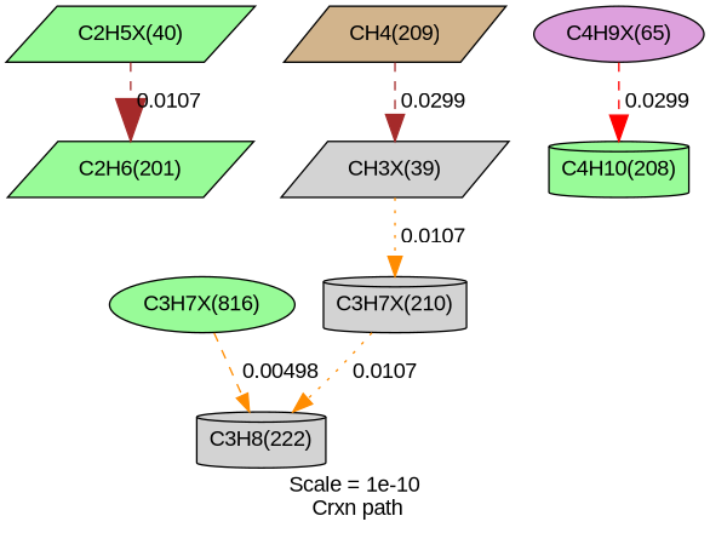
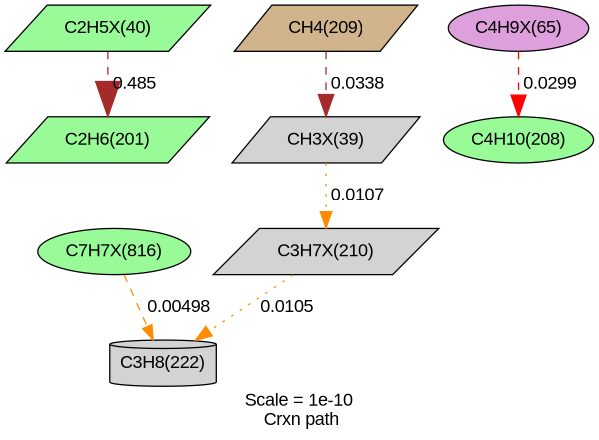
  digraph {
    fontname="Liberation Sans"
    label="Scale = 1e-10\l Crxn path"
    node [fillcolor=palegreen fontname="Liberation Sans" shape=parallelogram style=filled]
    edge [color=darkorange fontname="Liberation Sans" style=dashed]
    n1 [label="C2H5X(40)"]
    n2 [label="C2H6(201)"]
    n3 [fillcolor=lightgrey label="CH3X(39)"]
-   n4 [fillcolor=lightgrey label="C3H7X(210)" shape=cylinder]
+   n4 [fillcolor=lightgrey label="C3H7X(210)"]
    n5 [fillcolor=tan label="CH4(209)"]
    n6 [fillcolor=lightgrey label="C3H8(222)" shape=cylinder]
-   n7 [label="C3H7X(816)" shape=ellipse]
+   n7 [label="C7H7X(816)" shape=ellipse]
    n8 [fillcolor=plum label="C4H9X(65)" shape=ellipse]
-   n9 [label="C4H10(208)" shape=cylinder]
-   n1 -> n2 [arrowsize=2.73 color=brown label=" 0.0107"]
+   n9 [label="C4H10(208)" shape=ellipse]
+   n1 -> n2 [arrowsize=2.73 color=brown label=" 0.485"]
    n3 -> n4 [arrowsize=1.29 label=" 0.0107" style=dotted]
-   n4 -> n6 [arrowsize=1.28 label=" 0.0107" style=dotted]
-   n5 -> n3 [arrowsize=1.72 color=brown label=" 0.0299"]
+   n4 -> n6 [arrowsize=1.28 label=" 0.0105" style=dotted]
+   n5 -> n3 [arrowsize=1.72 color=brown label=" 0.0338"]
    n7 -> n6 [arrowsize=1.13 label=" 0.00498"]
    n8 -> n9 [arrowsize=1.67 color=red label=" 0.0299"]
  }
